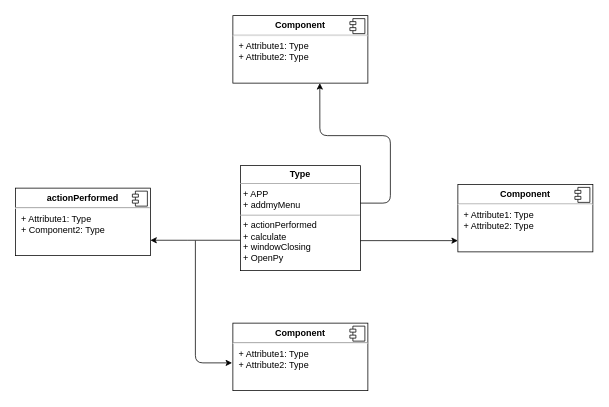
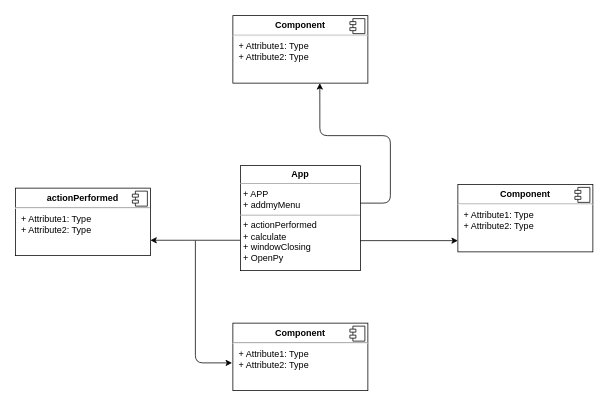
  <mxCell id="0" />
  <mxCell id="1" parent="0" />
  <mxCell id="2" value="&lt;p style=&quot;margin:0px;margin-top:6px;text-align:center;&quot;&gt;&lt;b&gt;Component&lt;/b&gt;&lt;/p&gt;&lt;hr/&gt;&lt;p style=&quot;margin:0px;margin-left:8px;&quot;&gt;+ Attribute1: Type&lt;br/&gt;+ Attribute2: Type&lt;/p&gt;" style="align=left;overflow=fill;html=1;dropTarget=0;" vertex="1" parent="1"><mxGeometry x="310" y="20" width="180" height="90" as="geometry" /></mxCell>
  <mxCell id="3" value="" style="shape=component;jettyWidth=8;jettyHeight=4;" vertex="1" parent="2"><mxGeometry x="1" width="20" height="20" relative="1" as="geometry"><mxPoint x="-24" y="4" as="offset" /></mxGeometry></mxCell>
  <mxCell id="4" style="edgeStyle=orthogonalEdgeStyle;rounded=0;orthogonalLoop=1;jettySize=auto;html=1;entryX=1;entryY=0.75;entryDx=0;entryDy=0;" edge="1" parent="1"><mxGeometry relative="1" as="geometry"><mxPoint x="200" y="319.5" as="targetPoint" /><mxPoint x="320" y="319.5" as="sourcePoint" /><Array as="points"><mxPoint x="250" y="320" /></Array></mxGeometry></mxCell>
  <mxCell id="5" style="edgeStyle=orthogonalEdgeStyle;rounded=0;orthogonalLoop=1;jettySize=auto;html=1;exitX=1;exitY=0.75;exitDx=0;exitDy=0;" edge="1" parent="1"><mxGeometry relative="1" as="geometry"><mxPoint x="480" y="321" as="sourcePoint" /><mxPoint x="610" y="320" as="targetPoint" /><Array as="points"><mxPoint x="480" y="320" /></Array></mxGeometry></mxCell>
- <mxCell id="6" value="&lt;p style=&quot;margin: 0px ; margin-top: 4px ; text-align: center&quot;&gt;&lt;b&gt;Type&lt;/b&gt;&lt;/p&gt;&lt;hr size=&quot;1&quot;&gt;&lt;p style=&quot;margin: 0px ; margin-left: 4px&quot;&gt;+ APP&lt;/p&gt;&lt;p style=&quot;margin: 0px ; margin-left: 4px&quot;&gt;+ addmyMenu&lt;/p&gt;&lt;hr size=&quot;1&quot;&gt;&lt;p style=&quot;margin: 0px ; margin-left: 4px&quot;&gt;+ actionPerformed&lt;/p&gt;&lt;p style=&quot;margin: 0px ; margin-left: 4px&quot;&gt;+ calculate&lt;/p&gt;&lt;p style=&quot;margin: 0px ; margin-left: 4px&quot;&gt;+ windowClosing&lt;/p&gt;&lt;p style=&quot;margin: 0px ; margin-left: 4px&quot;&gt;+ OpenPy&lt;br&gt;&lt;/p&gt;" style="verticalAlign=top;align=left;overflow=fill;fontSize=12;fontFamily=Helvetica;html=1;" vertex="1" parent="1"><mxGeometry x="320" y="220" width="160" height="140" as="geometry" /></mxCell>
+ <mxCell id="6" value="&lt;p style=&quot;margin: 0px ; margin-top: 4px ; text-align: center&quot;&gt;&lt;b&gt;App&lt;/b&gt;&lt;/p&gt;&lt;hr size=&quot;1&quot;&gt;&lt;p style=&quot;margin: 0px ; margin-left: 4px&quot;&gt;+ APP&lt;/p&gt;&lt;p style=&quot;margin: 0px ; margin-left: 4px&quot;&gt;+ addmyMenu&lt;/p&gt;&lt;hr size=&quot;1&quot;&gt;&lt;p style=&quot;margin: 0px ; margin-left: 4px&quot;&gt;+ actionPerformed&lt;/p&gt;&lt;p style=&quot;margin: 0px ; margin-left: 4px&quot;&gt;+ calculate&lt;/p&gt;&lt;p style=&quot;margin: 0px ; margin-left: 4px&quot;&gt;+ windowClosing&lt;/p&gt;&lt;p style=&quot;margin: 0px ; margin-left: 4px&quot;&gt;+ OpenPy&lt;br&gt;&lt;/p&gt;" style="verticalAlign=top;align=left;overflow=fill;fontSize=12;fontFamily=Helvetica;html=1;" vertex="1" parent="1"><mxGeometry x="320" y="220" width="160" height="140" as="geometry" /></mxCell>
  <mxCell id="7" value="&lt;p style=&quot;margin:0px;margin-top:6px;text-align:center;&quot;&gt;&lt;b&gt;Component&lt;/b&gt;&lt;/p&gt;&lt;hr/&gt;&lt;p style=&quot;margin:0px;margin-left:8px;&quot;&gt;+ Attribute1: Type&lt;br/&gt;+ Attribute2: Type&lt;/p&gt;" style="align=left;overflow=fill;html=1;dropTarget=0;" vertex="1" parent="1"><mxGeometry x="610" y="245" width="180" height="90" as="geometry" /></mxCell>
  <mxCell id="8" value="" style="shape=component;jettyWidth=8;jettyHeight=4;" vertex="1" parent="7"><mxGeometry x="1" width="20" height="20" relative="1" as="geometry"><mxPoint x="-24" y="4" as="offset" /></mxGeometry></mxCell>
- <mxCell id="9" value="&lt;p style=&quot;margin: 0px ; margin-top: 6px ; text-align: center&quot;&gt;&lt;b&gt;actionPerformed&lt;/b&gt;&lt;/p&gt;&lt;hr&gt;&lt;p style=&quot;margin: 0px ; margin-left: 8px&quot;&gt;+ Attribute1: Type&lt;br&gt;+ Component2: Type&lt;/p&gt;" style="align=left;overflow=fill;html=1;dropTarget=0;" vertex="1" parent="1"><mxGeometry x="20" y="250" width="180" height="90" as="geometry" /></mxCell>
+ <mxCell id="9" value="&lt;p style=&quot;margin: 0px ; margin-top: 6px ; text-align: center&quot;&gt;&lt;b&gt;actionPerformed&lt;/b&gt;&lt;/p&gt;&lt;hr&gt;&lt;p style=&quot;margin: 0px ; margin-left: 8px&quot;&gt;+ Attribute1: Type&lt;br&gt;+ Attribute2: Type&lt;/p&gt;" style="align=left;overflow=fill;html=1;dropTarget=0;" vertex="1" parent="1"><mxGeometry x="20" y="250" width="180" height="90" as="geometry" /></mxCell>
  <mxCell id="10" value="" style="shape=component;jettyWidth=8;jettyHeight=4;" vertex="1" parent="9"><mxGeometry x="1" width="20" height="20" relative="1" as="geometry"><mxPoint x="-24" y="4" as="offset" /></mxGeometry></mxCell>
  <mxCell id="11" value="&lt;p style=&quot;margin:0px;margin-top:6px;text-align:center;&quot;&gt;&lt;b&gt;Component&lt;/b&gt;&lt;/p&gt;&lt;hr/&gt;&lt;p style=&quot;margin:0px;margin-left:8px;&quot;&gt;+ Attribute1: Type&lt;br/&gt;+ Attribute2: Type&lt;/p&gt;" style="align=left;overflow=fill;html=1;dropTarget=0;" vertex="1" parent="1"><mxGeometry x="310" y="430" width="180" height="90" as="geometry" /></mxCell>
  <mxCell id="12" value="" style="shape=component;jettyWidth=8;jettyHeight=4;" vertex="1" parent="11"><mxGeometry x="1" width="20" height="20" relative="1" as="geometry"><mxPoint x="-24" y="4" as="offset" /></mxGeometry></mxCell>
  <mxCell id="13" value="" style="endArrow=classic;html=1;entryX=-0.006;entryY=0.589;entryDx=0;entryDy=0;entryPerimeter=0;" edge="1" parent="1" target="11"><mxGeometry width="50" height="50" relative="1" as="geometry"><mxPoint x="260" y="320" as="sourcePoint" /><mxPoint x="260" y="480" as="targetPoint" /><Array as="points"><mxPoint x="260" y="483" /></Array></mxGeometry></mxCell>
  <mxCell id="14" value="" style="endArrow=classic;html=1;entryX=0.644;entryY=1;entryDx=0;entryDy=0;entryPerimeter=0;exitX=1;exitY=0.357;exitDx=0;exitDy=0;exitPerimeter=0;" edge="1" parent="1" source="6" target="2"><mxGeometry width="50" height="50" relative="1" as="geometry"><mxPoint x="520" y="270" as="sourcePoint" /><mxPoint x="430" y="220" as="targetPoint" /><Array as="points"><mxPoint x="520" y="270" /><mxPoint x="520" y="180" /><mxPoint x="426" y="180" /></Array></mxGeometry></mxCell>
